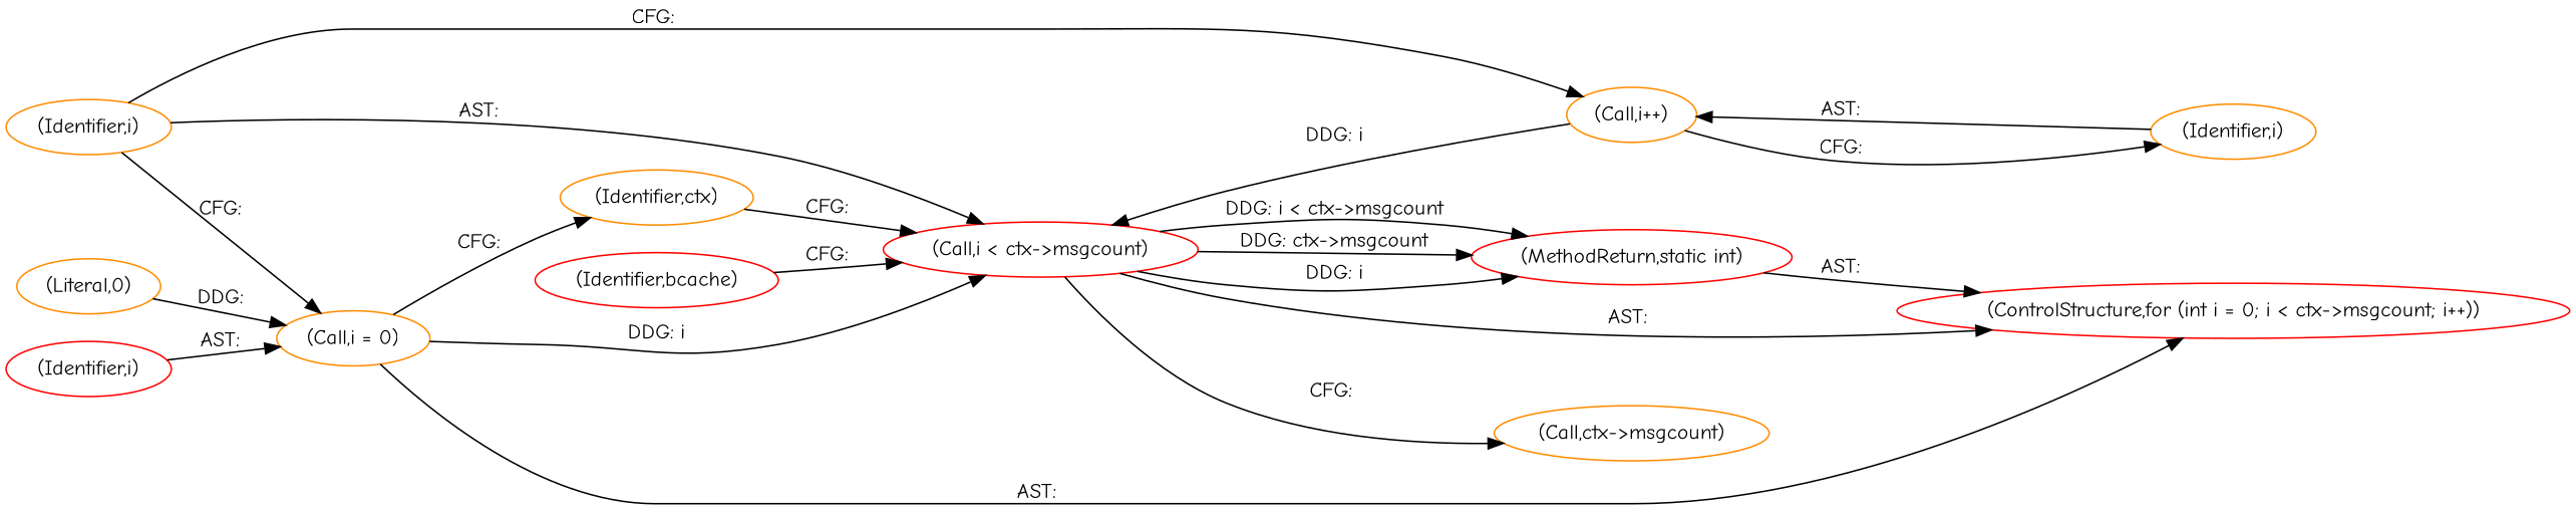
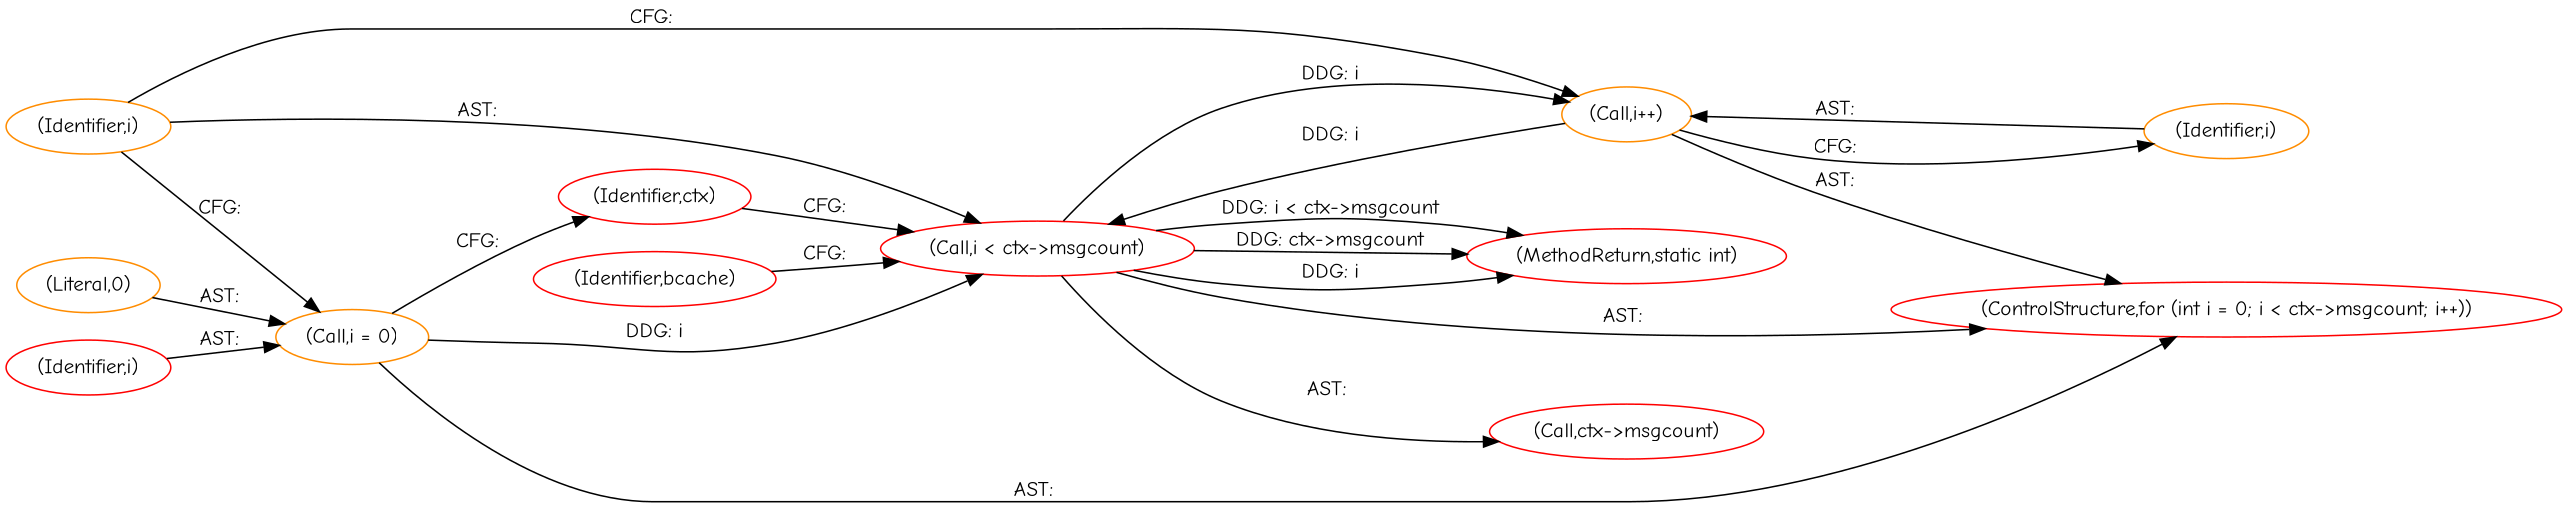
  digraph {
    fontname="Comic Neue"
    rankdir=LR
    node [color=darkorange fontname="Comic Neue"]
    edge [fontname="Comic Neue"]
    n1 [color=red label="(Call,i < ctx->msgcount)"]
    n2 [label="(Call,i++)"]
-   n3 [label="(Call,ctx->msgcount)"]
+   n3 [color=red label="(Call,ctx->msgcount)"]
    n4 [color=red label="(MethodReturn,static int)"]
    n5 [color=red label="(ControlStructure,for (int i = 0; i < ctx->msgcount; i++))"]
    n6 [label="(Identifier,i)"]
    n7 [label="(Call,i = 0)"]
-   n8 [label="(Identifier,ctx)"]
+   n8 [color=red label="(Identifier,ctx)"]
    n9 [label="(Literal,0)"]
    n10 [color=red label="(Identifier,bcache)"]
    n11 [label="(Identifier,i)"]
    n12 [color=red label="(Identifier,i)"]
-   n1 -> n3 [label="CFG: "]
+   n1 -> n2 [label="DDG: i"]
+   n1 -> n3 [label="AST: "]
    n1 -> n4 [label="DDG: ctx->msgcount"]
    n1 -> n4 [label="DDG: i"]
    n1 -> n4 [label="DDG: i < ctx->msgcount"]
    n1 -> n5 [label="AST: "]
    n2 -> n1 [label="DDG: i"]
-   n4 -> n5 [label="AST: "]
+   n2 -> n5 [label="AST: "]
    n2 -> n6 [label="CFG: "]
    n6 -> n2 [label="AST: "]
    n7 -> n1 [label="DDG: i"]
    n7 -> n5 [label="AST: "]
    n7 -> n8 [label="CFG: "]
    n8 -> n1 [label="CFG: "]
-   n9 -> n7 [label="DDG: "]
+   n9 -> n7 [label="AST: "]
    n10 -> n1 [label="CFG: "]
    n11 -> n1 [label="AST: "]
    n11 -> n2 [label="CFG: "]
    n11 -> n7 [label="CFG: "]
    n12 -> n7 [label="AST: "]
  }
